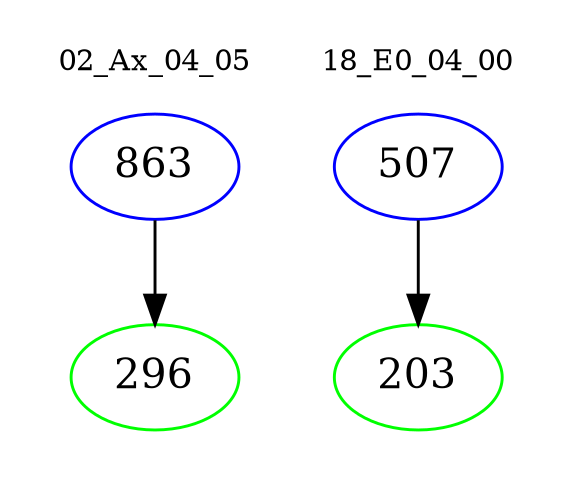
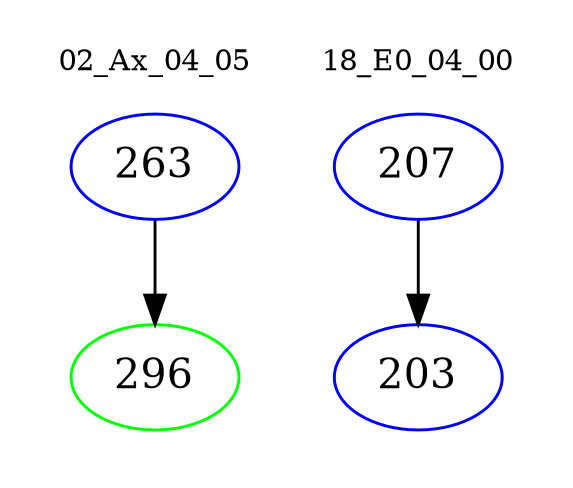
  digraph {
    node [color=blue]
    edge [color=black]
-   n1 [label=863]
+   n1 [label=263]
    n2 [color=green label=296]
-   n3 [label=507]
-   n4 [color=green label=203]
+   n3 [label=207]
+   n4 [label=203]
    subgraph cluster_1 {
      color=white
      fontsize=10
      label="02_Ax_04_05"
      n1
      n2
    }
    subgraph cluster_2 {
      color=white
      fontsize=10
      label="18_E0_04_00"
      n3
      n4
    }
    n1 -> n2
    n3 -> n4
  }
